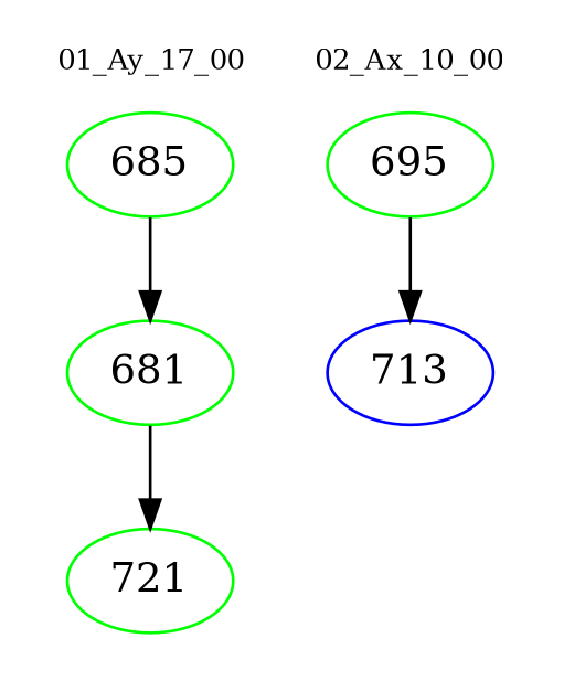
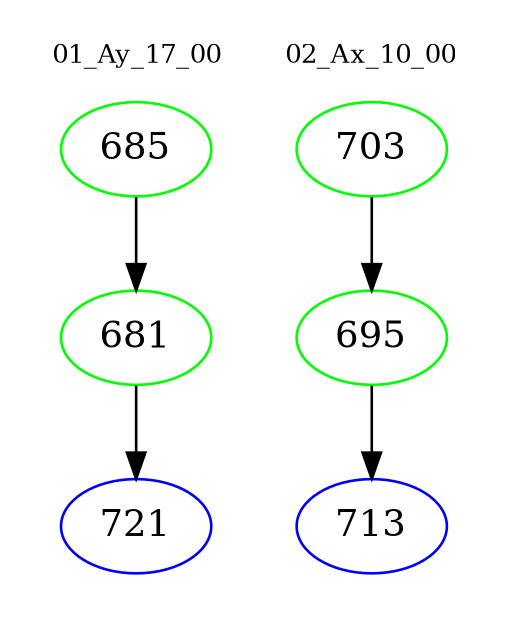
  digraph {
    node [color=green]
    edge [color=black]
    n1 [label=685]
    n2 [label=681]
-   n3 [label=721]
+   n3 [color=blue label=721]
+   n4 [label=703]
    n5 [label=695]
    n6 [color=blue label=713]
    subgraph cluster_1 {
      color=white
      fontsize=10
      label="01_Ay_17_00"
      n1
      n2
      n3
    }
    subgraph cluster_2 {
      color=white
      fontsize=10
      label="02_Ax_10_00"
+     n4
      n5
      n6
    }
    n1 -> n2
    n2 -> n3
+   n4 -> n5
    n5 -> n6
  }
